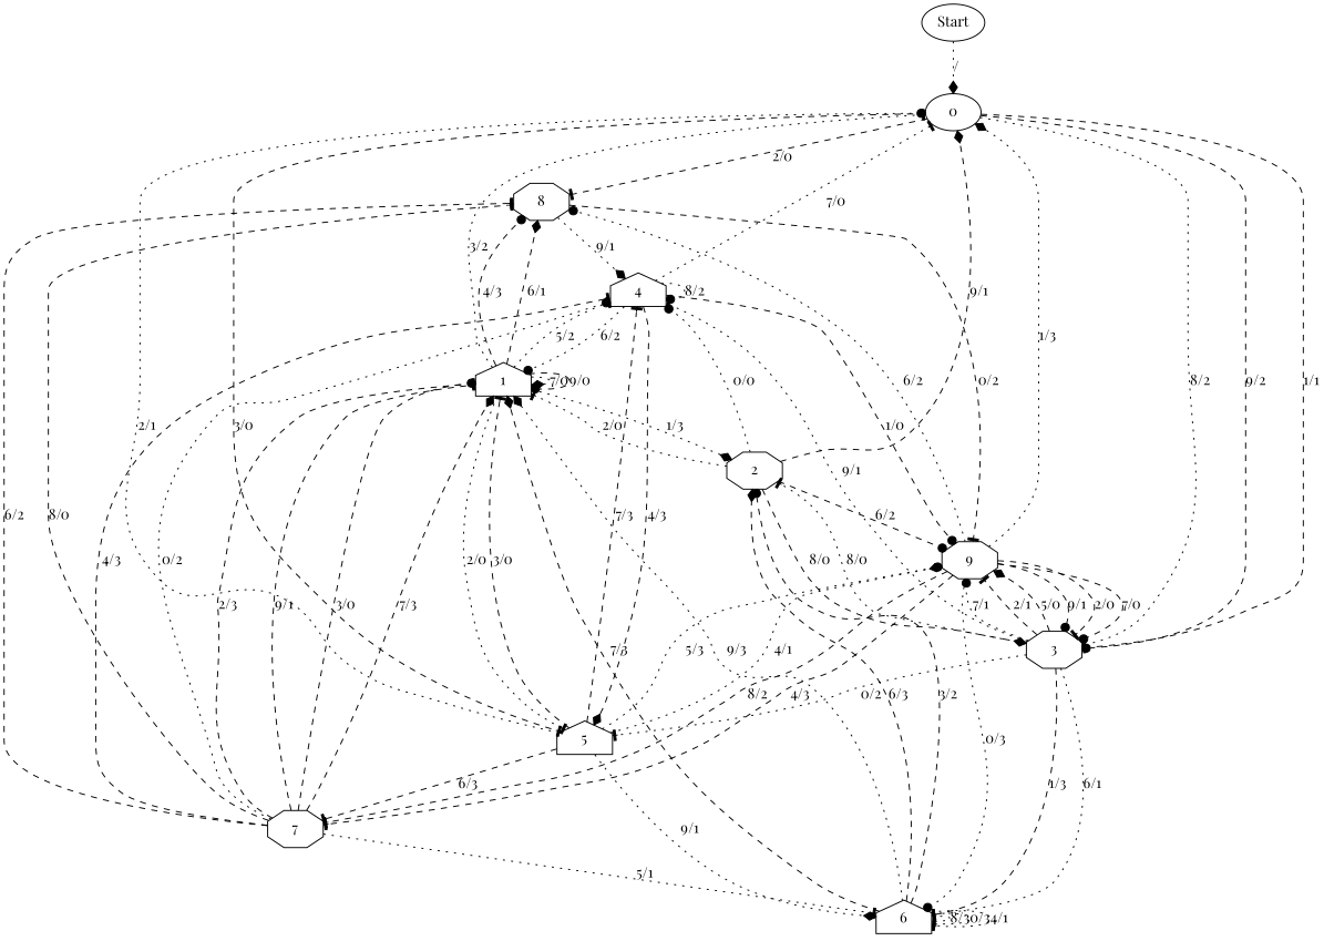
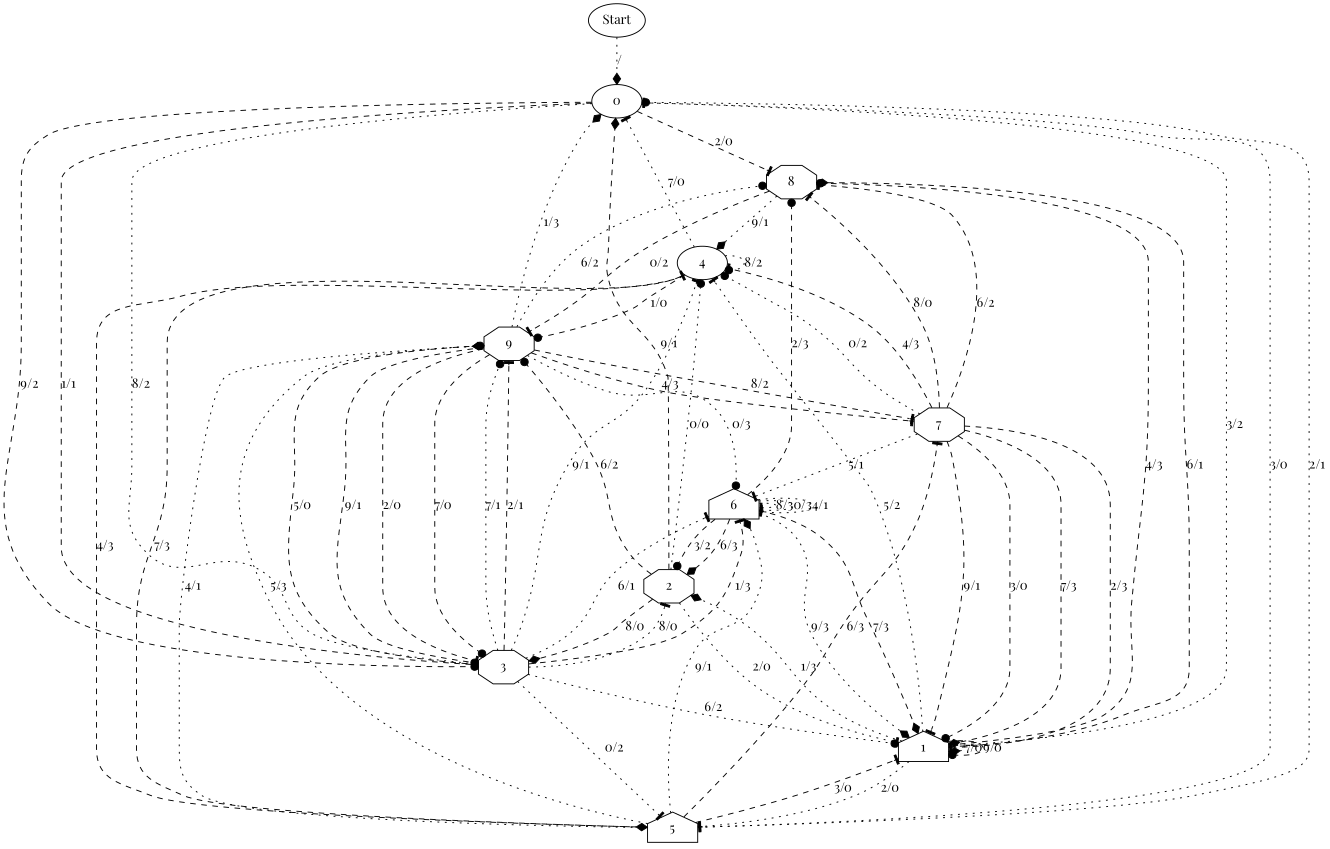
  digraph {
    fontname="Playfair Display"
    node [fontname="Playfair Display" shape=octagon]
    edge [arrowhead=tee fontname="Playfair Display" style=dashed]
    Start [shape=ellipse]
    0 [shape=ellipse]
    8
    5 [shape=house]
    3
-   4 [shape=house]
+   4 [shape=ellipse]
    9
    1 [shape=house]
    6 [shape=house]
    7
    2
    Start -> 0 [arrowhead=diamond label="/" style=dotted]
    0 -> 8 [label="2/0"]
-   0 -> 5 [label="3/0"]
+   0 -> 5 [label="3/0" style=dotted]
    0 -> 3 [label="8/2" style=dotted]
    0 -> 3 [arrowhead=dot label="9/2"]
    0 -> 3 [label="1/1"]
    8 -> 4 [arrowhead=diamond label="9/1" style=dotted]
    8 -> 9 [label="0/2"]
    5 -> 0 [arrowhead=dot label="2/1" style=dotted]
    5 -> 4 [label="7/3"]
    5 -> 9 [arrowhead=diamond label="4/1" style=dotted]
    5 -> 9 [arrowhead=dot label="5/3" style=dotted]
    5 -> 1 [label="3/0"]
    5 -> 6 [arrowhead=diamond label="9/1" style=dotted]
    5 -> 7 [label="6/3"]
    3 -> 5 [label="0/2" style=dotted]
    3 -> 4 [label="9/1" style=dotted]
    3 -> 9 [arrowhead=dot label="7/1" style=dotted]
    3 -> 9 [label="2/1"]
    3 -> 9 [arrowhead=diamond label="5/0"]
    3 -> 6 [label="6/1" style=dotted]
    3 -> 6 [label="1/3"]
    3 -> 2 [label="8/0" style=dotted]
    4 -> 0 [label="7/0" style=dotted]
    4 -> 5 [arrowhead=diamond label="4/3"]
    4 -> 4 [arrowhead=dot label="8/2" style=dotted]
    4 -> 9 [arrowhead=dot label="1/0"]
-   4 -> 1 [arrowhead=dot label="6/2" style=dotted]
+   3 -> 1 [arrowhead=dot label="6/2" style=dotted]
    9 -> 0 [arrowhead=diamond label="1/3" style=dotted]
    9 -> 8 [arrowhead=dot label="6/2" style=dotted]
    9 -> 3 [arrowhead=dot label="9/1"]
    9 -> 3 [label="2/0"]
    9 -> 3 [arrowhead=dot label="7/0"]
    9 -> 6 [arrowhead=dot label="0/3" style=dotted]
    9 -> 7 [label="8/2"]
    9 -> 7 [label="4/3"]
    1 -> 0 [label="3/2" style=dotted]
    1 -> 8 [arrowhead=dot label="4/3"]
    1 -> 8 [arrowhead=diamond label="6/1"]
    1 -> 5 [label="2/0" style=dotted]
    1 -> 4 [label="5/2" style=dotted]
    1 -> 1 [arrowhead=diamond label="7/0" style=dotted]
    1 -> 1 [arrowhead=dot label="9/0"]
    1 -> 2 [arrowhead=diamond label="1/3" style=dotted]
+   6 -> 8 [arrowhead=dot label="2/3"]
    6 -> 1 [arrowhead=diamond label="7/3"]
    6 -> 1 [arrowhead=diamond label="9/3" style=dotted]
    6 -> 6 [label="8/3" style=dotted]
    6 -> 6 [label="0/3" style=dotted]
    6 -> 6 [label="4/1" style=dotted]
    6 -> 2 [arrowhead=dot label="3/2"]
    6 -> 2 [arrowhead=diamond label="6/3"]
    7 -> 8 [label="6/2"]
    7 -> 8 [label="8/0"]
    7 -> 4 [arrowhead=dot label="0/2" style=dotted]
    7 -> 4 [label="4/3"]
    7 -> 1 [label="2/3"]
    7 -> 1 [label="9/1"]
    7 -> 1 [arrowhead=dot label="3/0"]
    7 -> 1 [arrowhead=diamond label="7/3"]
    7 -> 6 [label="5/1" style=dotted]
    2 -> 0 [arrowhead=diamond label="9/1"]
    2 -> 3 [arrowhead=diamond label="8/0"]
    2 -> 4 [arrowhead=dot label="0/0" style=dotted]
    2 -> 9 [arrowhead=dot label="6/2"]
    2 -> 1 [label="2/0" style=dotted]
  }
